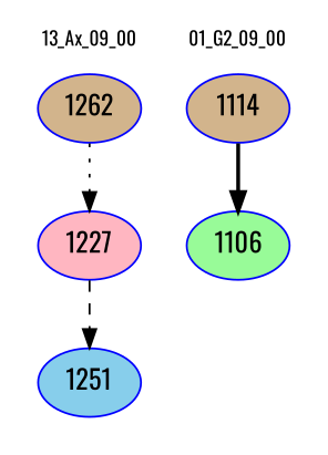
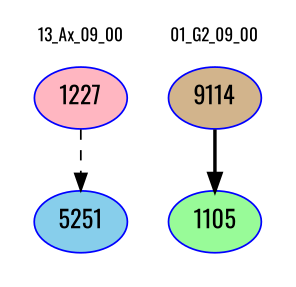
  digraph {
    fontname=Oswald
    node [color=blue fillcolor=tan fontname=Oswald style=filled]
    edge [color=black fontname=Oswald]
-   n1 [label=1262]
    n2 [fillcolor=lightpink label=1227]
-   n3 [fillcolor=skyblue label=1251]
-   n4 [label=1114]
-   n5 [fillcolor=palegreen label=1106]
+   n3 [fillcolor=skyblue label=5251]
+   n4 [label=9114]
+   n5 [fillcolor=palegreen label=1105]
    subgraph cluster_1 {
      color=white
      fontsize=10
      label="13_Ax_09_00"
-     n1
      n2
      n3
    }
    subgraph cluster_2 {
      color=white
      fontsize=10
      label="01_G2_09_00"
      n4
      n5
    }
-   n1 -> n2 [style=dotted]
    n2 -> n3 [style=dashed]
    n4 -> n5 [style=bold]
  }
